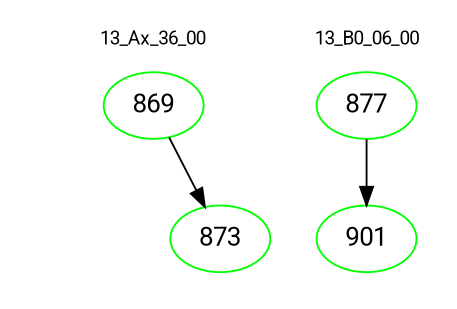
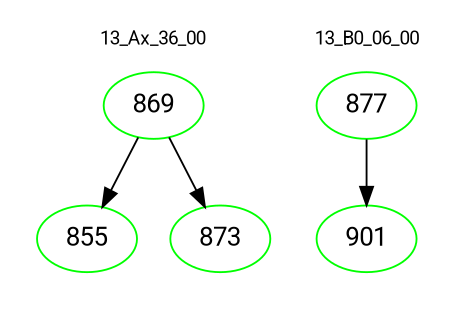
  digraph {
    fontname=Roboto
    node [color=green fontname=Roboto]
    edge [color=black fontname=Roboto]
    n1 [label=869]
+   n2 [label=855]
    n3 [label=873]
    n4 [label=877]
    n5 [label=901]
    subgraph cluster_1 {
      color=white
      fontsize=10
      label="13_Ax_36_00"
      n1
+     n2
      n3
    }
    subgraph cluster_2 {
      color=white
      fontsize=10
      label="13_B0_06_00"
      n4
      n5
    }
+   n1 -> n2
    n1 -> n3
    n4 -> n5
  }
